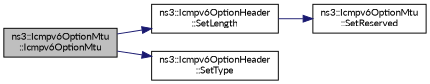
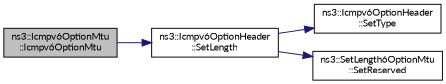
  digraph {
    fontname=Lato
    rankdir=LR
    node [color=black fillcolor=white fontname=Lato fontsize=10 shape=record style=filled]
    edge [color=midnightblue fontname=Lato fontsize=10 labelfontname=Helvetica labelfontsize=10 style=solid]
    n1 [fillcolor=grey75 fontcolor=black height=0.2 label="ns3::Icmpv6OptionMtu\l::Icmpv6OptionMtu" width=0.4]
    n2 [height=0.2 label="ns3::Icmpv6OptionHeader\l::SetLength" width=0.4]
    n3 [height=0.2 label="ns3::Icmpv6OptionHeader\l::SetType" width=0.4]
-   n4 [height=0.2 label="ns3::Icmpv6OptionMtu\l::SetReserved" width=0.4]
+   n4 [height=0.2 label="ns3::SetLength6OptionMtu\l::SetReserved" width=0.4]
    n1 -> n2
-   n1 -> n3
+   n2 -> n3
    n2 -> n4
  }
